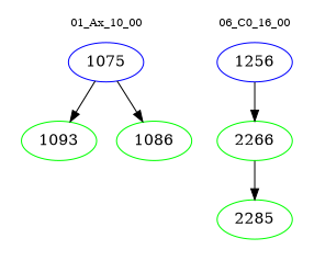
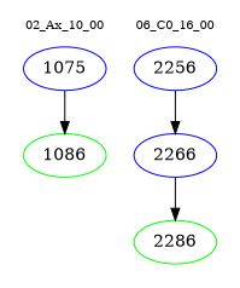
  digraph {
    node [color=green]
    edge [color=black]
    n1 [color=blue label=1075]
-   n2 [label=1093]
    n3 [label=1086]
-   n4 [color=blue label=1256]
-   n5 [label=2266]
-   n6 [label=2285]
+   n4 [color=blue label=2256]
+   n5 [color=blue label=2266]
+   n6 [label=2286]
    subgraph cluster_1 {
      color=white
      fontsize=10
-     label="01_Ax_10_00"
+     label="02_Ax_10_00"
      n1
-     n2
      n3
    }
    subgraph cluster_2 {
      color=white
      fontsize=10
      label="06_C0_16_00"
      n4
      n5
      n6
    }
-   n1 -> n2
    n1 -> n3
    n4 -> n5
    n5 -> n6
  }
